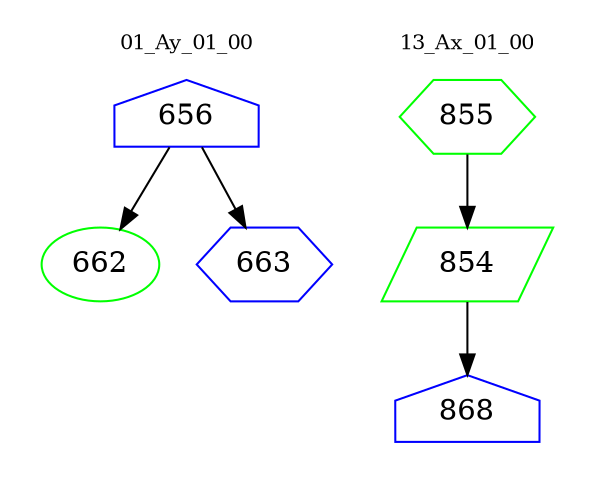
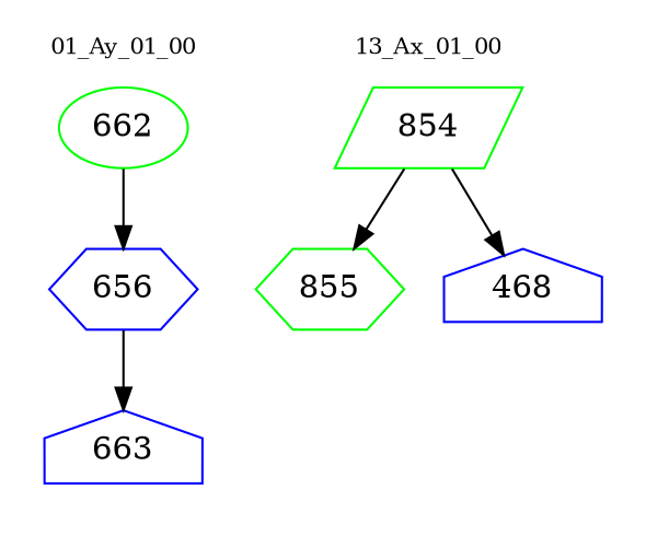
  digraph {
    node [color=green shape=hexagon]
    edge [color=black]
    n1 [label=662 shape=ellipse]
-   n2 [color=blue label=656 shape=house]
-   n3 [color=blue label=663]
+   n2 [color=blue label=656]
+   n3 [color=blue label=663 shape=house]
    n4 [label=855]
    n5 [label=854 shape=parallelogram]
-   n6 [color=blue label=868 shape=house]
+   n6 [color=blue label=468 shape=house]
    subgraph cluster_1 {
      color=white
      fontsize=10
      label="01_Ay_01_00"
      n1
      n2
      n3
    }
    subgraph cluster_2 {
      color=white
      fontsize=10
      label="13_Ax_01_00"
      n4
      n5
      n6
    }
-   n2 -> n1
+   n1 -> n2
    n2 -> n3
-   n4 -> n5
+   n5 -> n4
    n5 -> n6
  }
